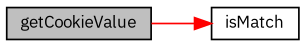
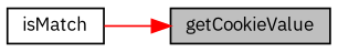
  digraph {
    rankdir=LR
    fontname="IBM Plex Sans"
    node [color=black fontname="IBM Plex Sans" fontsize=10 shape=record style=filled]
    n1 [fillcolor=grey75 fontcolor=black height=0.2 label=getCookieValue width=0.4]
    n2 [fillcolor=white height=0.2 label=isMatch width=0.4]
-   n1 -> n2 [color=red fontname="IBM Plex Sans" fontsize=10 labelfontname=Helvetica labelfontsize=10 style=solid]
+   n2 -> n1 [color=red fontname="IBM Plex Sans" fontsize=10 labelfontname=Helvetica labelfontsize=10 style=solid]
  }
